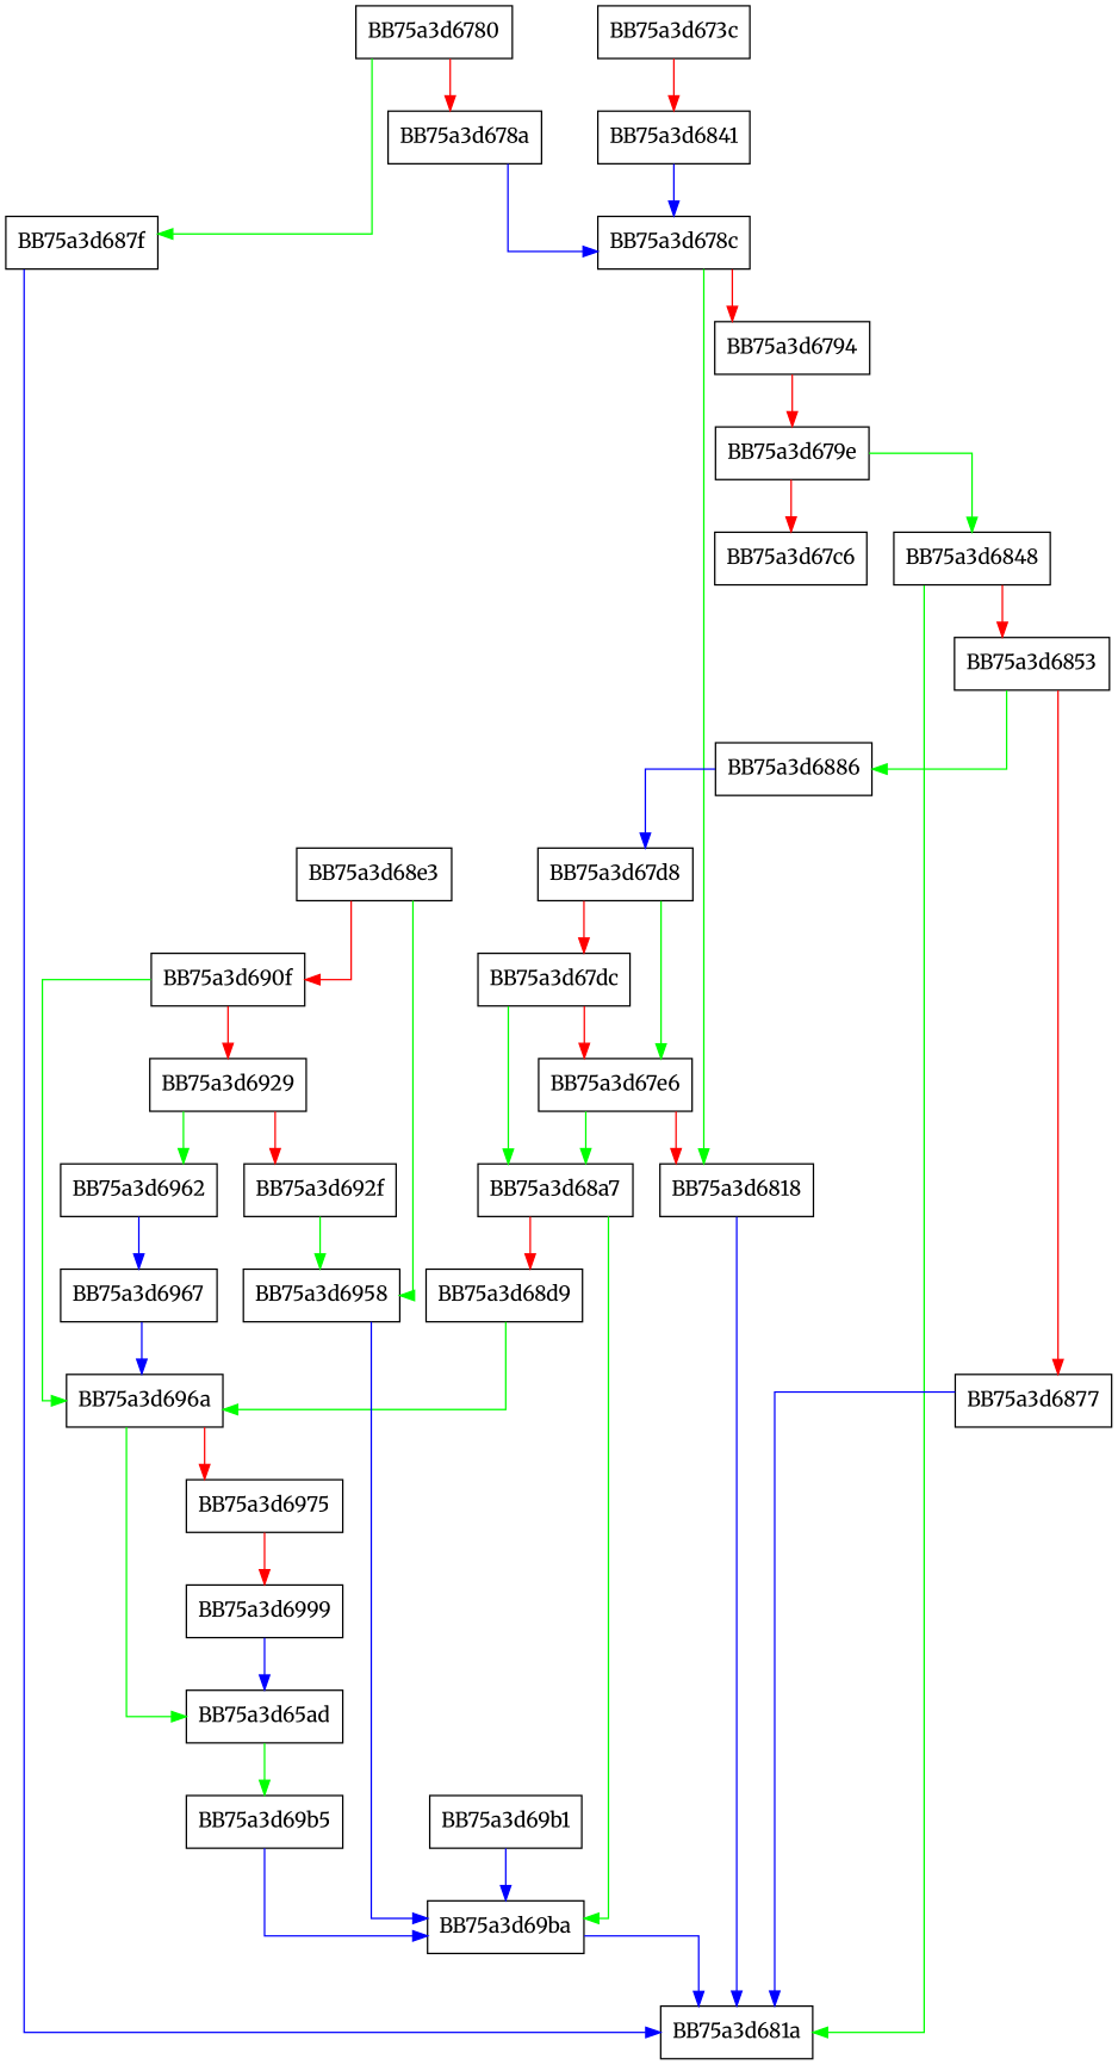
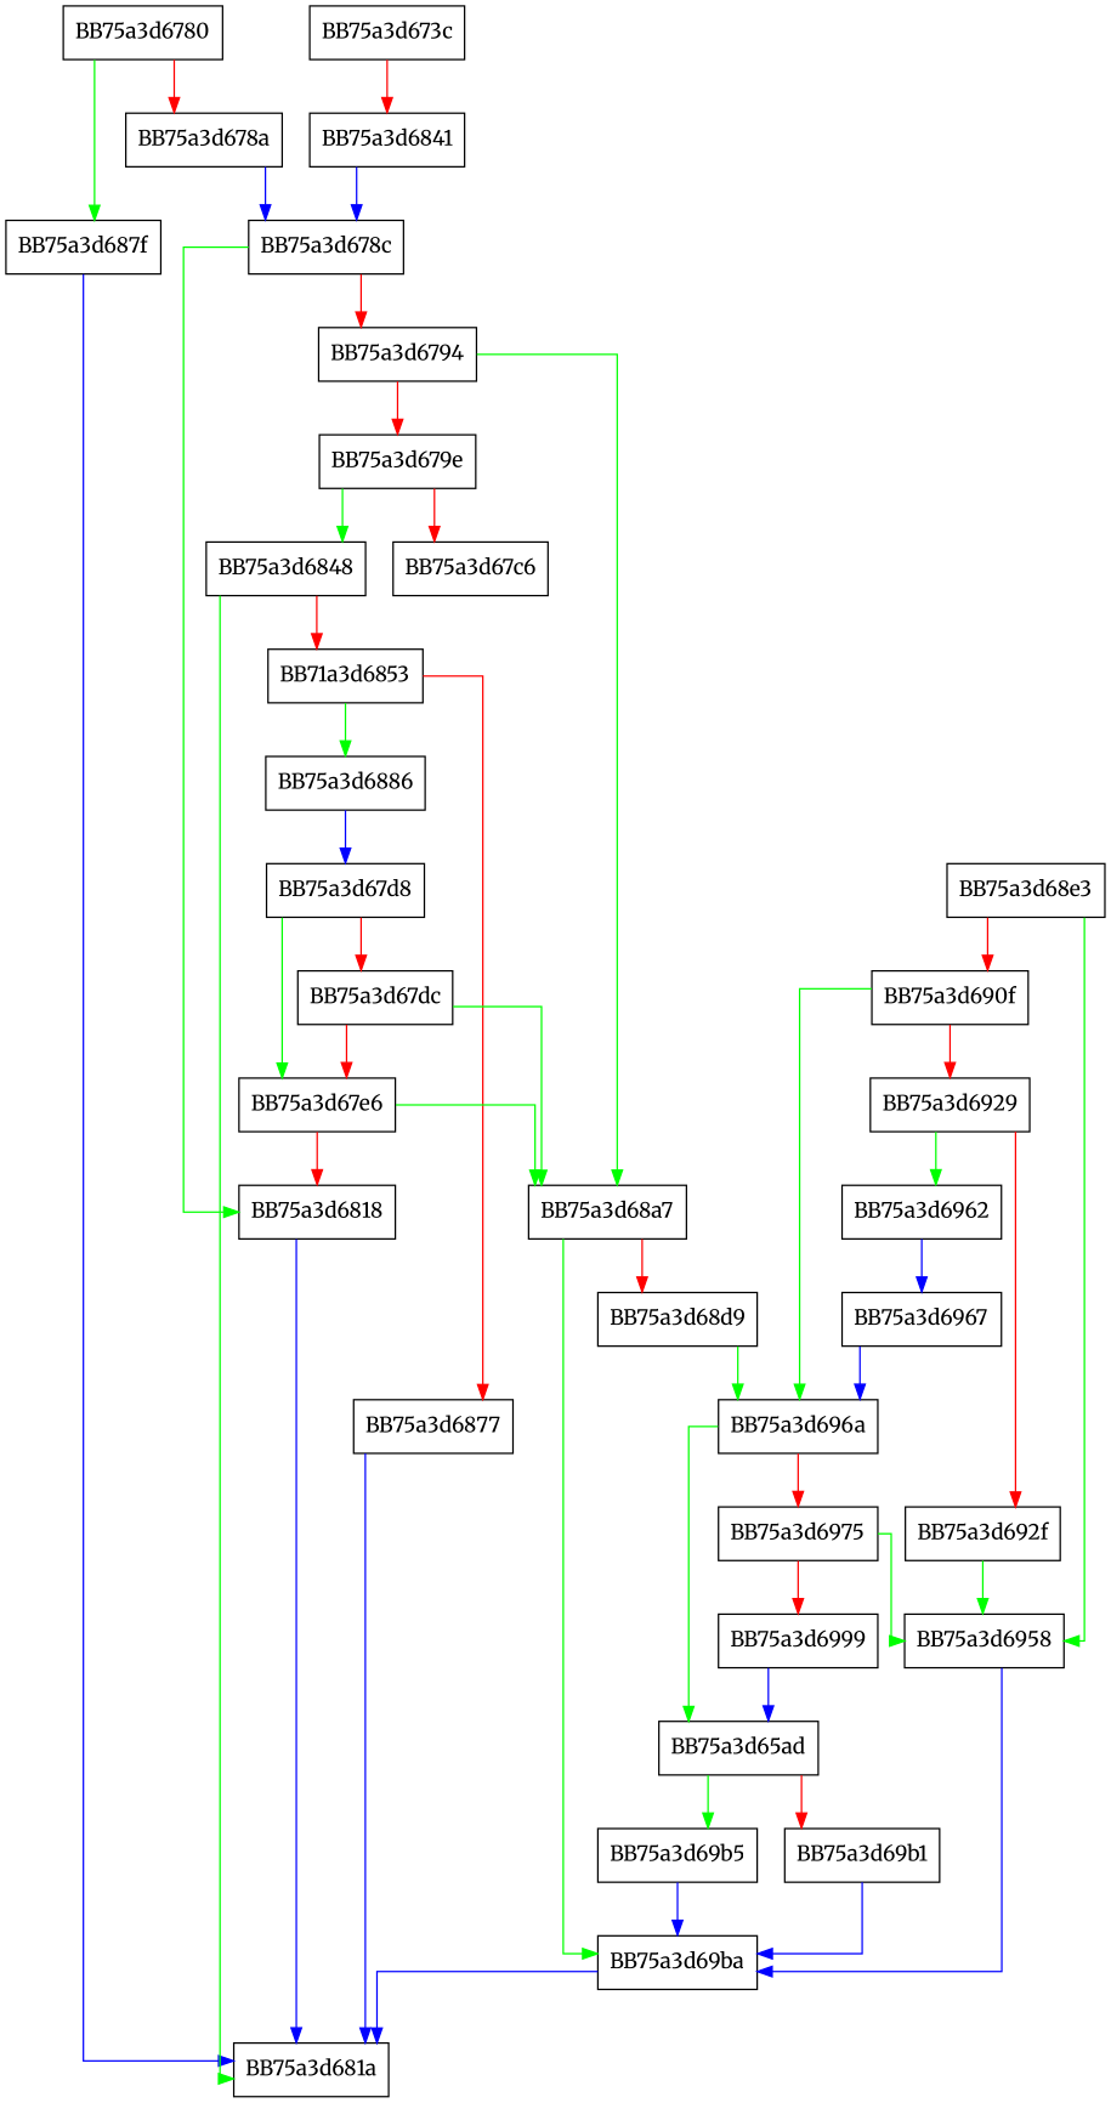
  digraph {
    fontname=Merriweather
    splines=ortho
    node [fontname=Merriweather shape=box]
    edge [color=green fontname=Merriweather]
    BB75a3d673c
    BB75a3d6841
    BB75a3d678c
    BB75a3d6780
    BB75a3d687f
    BB75a3d678a
    BB75a3d6818
    BB75a3d6794
    BB75a3d681a
    BB75a3d68a7
    BB75a3d679e
    BB75a3d69ba
    BB75a3d68d9
    BB75a3d6848
    BB75a3d67c6
    BB75a3d696a
-   BB75a3d6853
+   BB75a3d6853 [label=BB71a3d6853]
    BB75a3d6886
    BB75a3d6877
    BB75a3d67d8
    BB75a3d67e6
    BB75a3d67dc
    n23 [label=BB75a3d65ad]
    BB75a3d6975
    BB75a3d68e3
    BB75a3d6958
    BB75a3d690f
    BB75a3d69b5
    BB75a3d69b1
    BB75a3d6999
    BB75a3d6929
    BB75a3d6962
    BB75a3d692f
    BB75a3d6967
    BB75a3d673c -> BB75a3d6841 [color=red]
    BB75a3d6841 -> BB75a3d678c [color=blue]
    BB75a3d678c -> BB75a3d6818
    BB75a3d678c -> BB75a3d6794 [color=red]
    BB75a3d6780 -> BB75a3d687f
    BB75a3d6780 -> BB75a3d678a [color=red]
    BB75a3d687f -> BB75a3d681a [color=blue]
    BB75a3d678a -> BB75a3d678c [color=blue]
    BB75a3d6818 -> BB75a3d681a [color=blue]
+   BB75a3d6794 -> BB75a3d68a7
    BB75a3d6794 -> BB75a3d679e [color=red]
    BB75a3d68a7 -> BB75a3d69ba
    BB75a3d68a7 -> BB75a3d68d9 [color=red]
    BB75a3d679e -> BB75a3d6848
    BB75a3d679e -> BB75a3d67c6 [color=red]
    BB75a3d69ba -> BB75a3d681a [color=blue]
    BB75a3d68d9 -> BB75a3d696a
    BB75a3d6848 -> BB75a3d681a
    BB75a3d6848 -> BB75a3d6853 [color=red]
    BB75a3d696a -> n23
    BB75a3d696a -> BB75a3d6975 [color=red]
    BB75a3d6853 -> BB75a3d6886
    BB75a3d6853 -> BB75a3d6877 [color=red]
    BB75a3d6886 -> BB75a3d67d8 [color=blue]
    BB75a3d6877 -> BB75a3d681a [color=blue]
    BB75a3d67d8 -> BB75a3d67e6
    BB75a3d67d8 -> BB75a3d67dc [color=red]
    BB75a3d67e6 -> BB75a3d6818 [color=red]
    BB75a3d67e6 -> BB75a3d68a7
    BB75a3d67dc -> BB75a3d68a7
    BB75a3d67dc -> BB75a3d67e6 [color=red]
    n23 -> BB75a3d69b5
+   n23 -> BB75a3d69b1 [color=red]
+   BB75a3d6975 -> BB75a3d6958
    BB75a3d6975 -> BB75a3d6999 [color=red]
    BB75a3d68e3 -> BB75a3d6958
    BB75a3d68e3 -> BB75a3d690f [color=red]
    BB75a3d6958 -> BB75a3d69ba [color=blue]
    BB75a3d690f -> BB75a3d696a
    BB75a3d690f -> BB75a3d6929 [color=red]
    BB75a3d69b5 -> BB75a3d69ba [color=blue]
    BB75a3d69b1 -> BB75a3d69ba [color=blue]
    BB75a3d6999 -> n23 [color=blue]
    BB75a3d6929 -> BB75a3d6962
    BB75a3d6929 -> BB75a3d692f [color=red]
    BB75a3d6962 -> BB75a3d6967 [color=blue]
    BB75a3d692f -> BB75a3d6958
    BB75a3d6967 -> BB75a3d696a [color=blue]
  }
